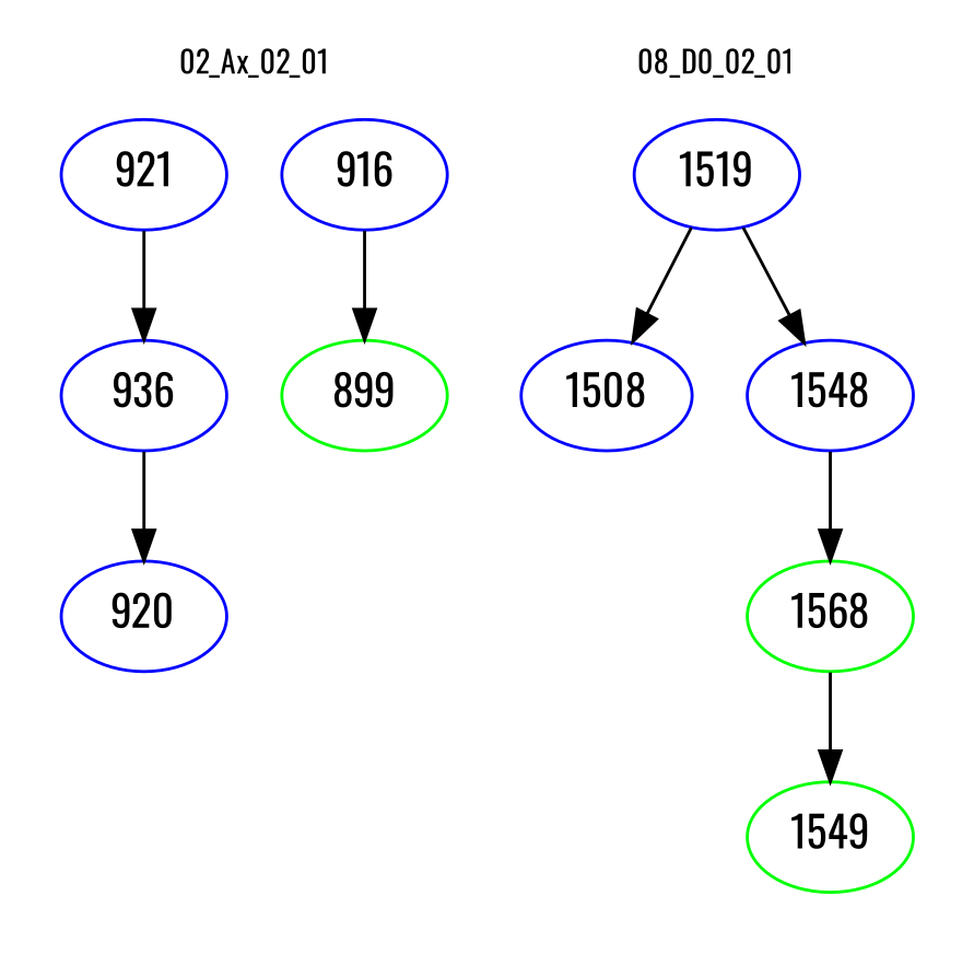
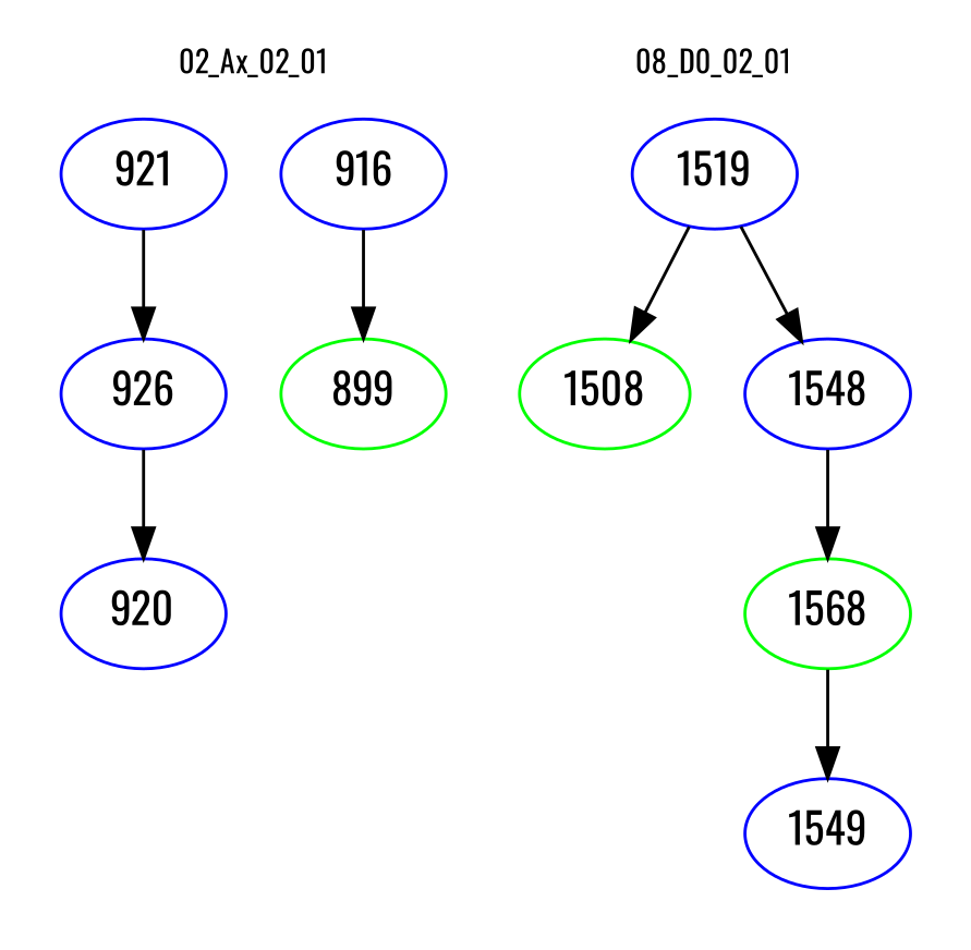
  digraph {
    fontname=Oswald
    node [color=blue fontname=Oswald]
    edge [color=black fontname=Oswald]
    n1 [label=916]
    n2 [color=green label=899]
    n3 [label=921]
-   n4 [label=936]
+   n4 [label=926]
    n5 [label=920]
    n6 [label=1519]
-   n7 [label=1508]
+   n7 [color=green label=1508]
    n8 [label=1548]
    n9 [color=green label=1568]
-   n10 [color=green label=1549]
+   n10 [label=1549]
    subgraph cluster_1 {
      color=white
      fontsize=10
      label="02_Ax_02_01"
      n1
      n2
      n3
      n4
      n5
    }
    subgraph cluster_2 {
      color=white
      fontsize=10
      label="08_D0_02_01"
      n6
      n7
      n8
      n9
      n10
    }
    n1 -> n2
    n3 -> n4
    n4 -> n5
    n6 -> n7
    n6 -> n8
    n8 -> n9
    n9 -> n10
  }
